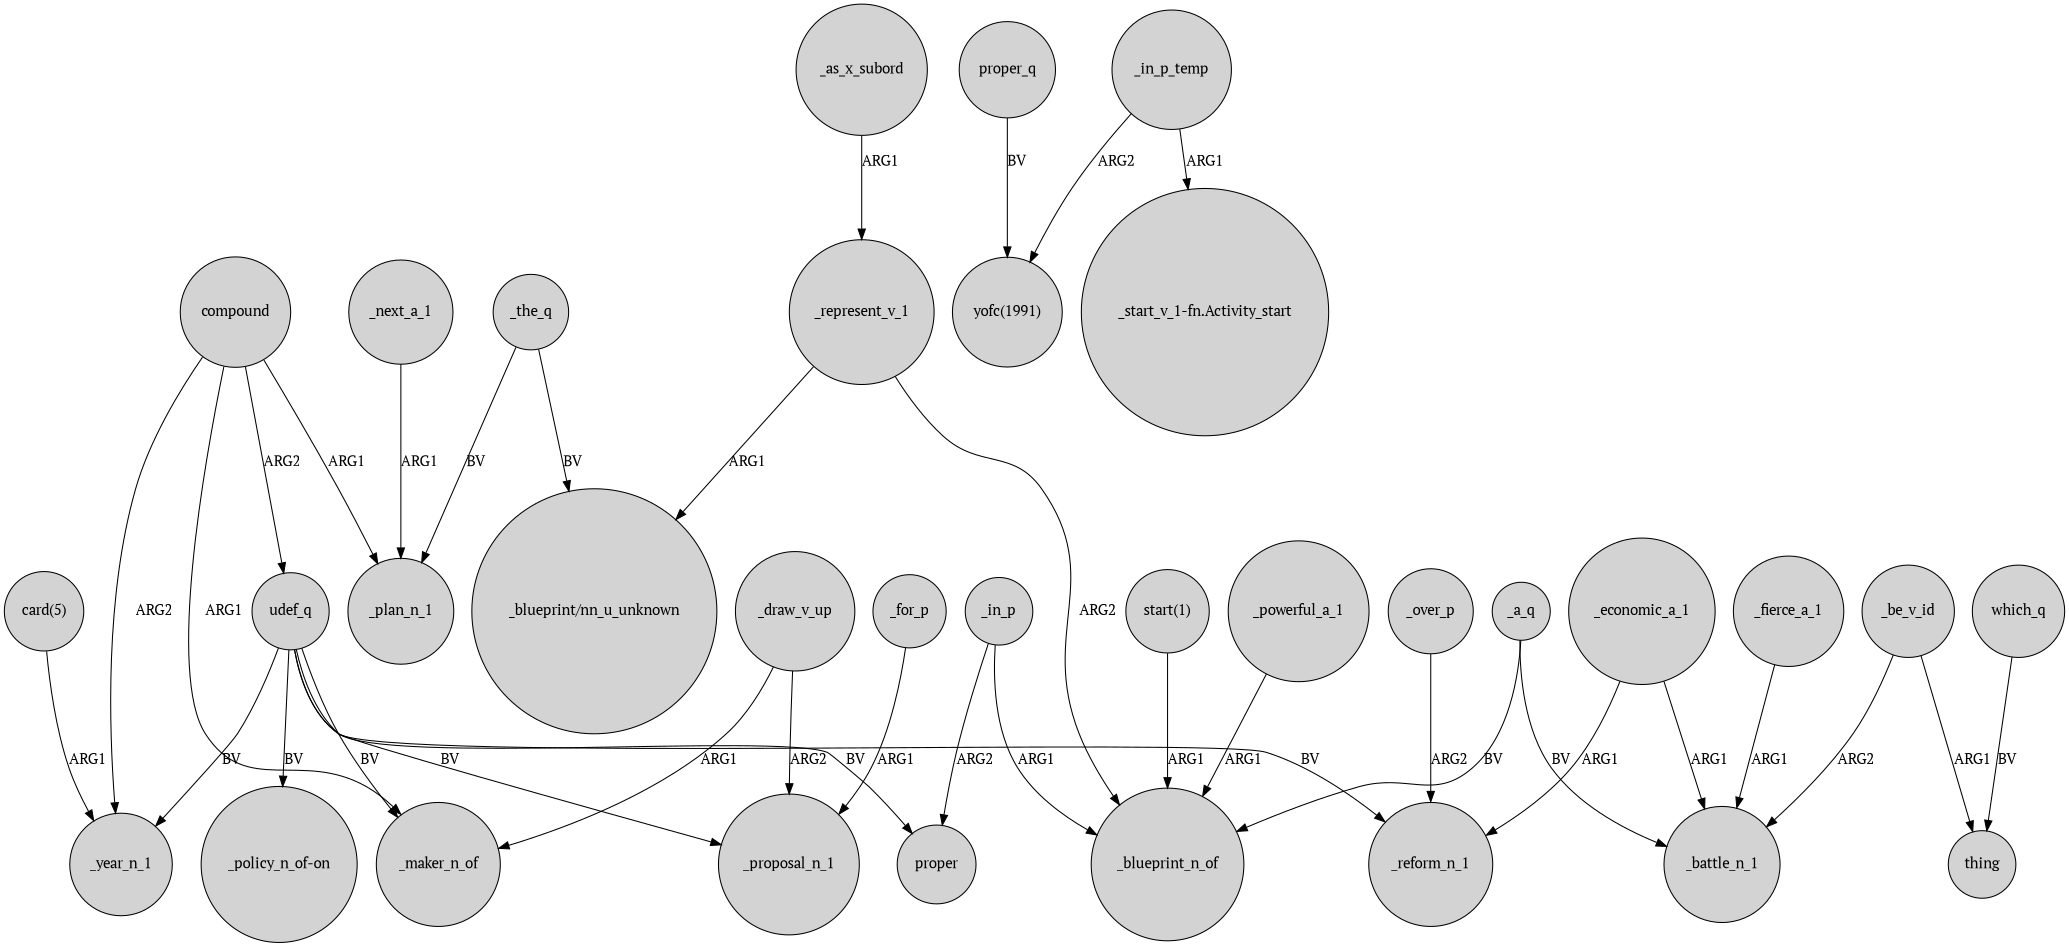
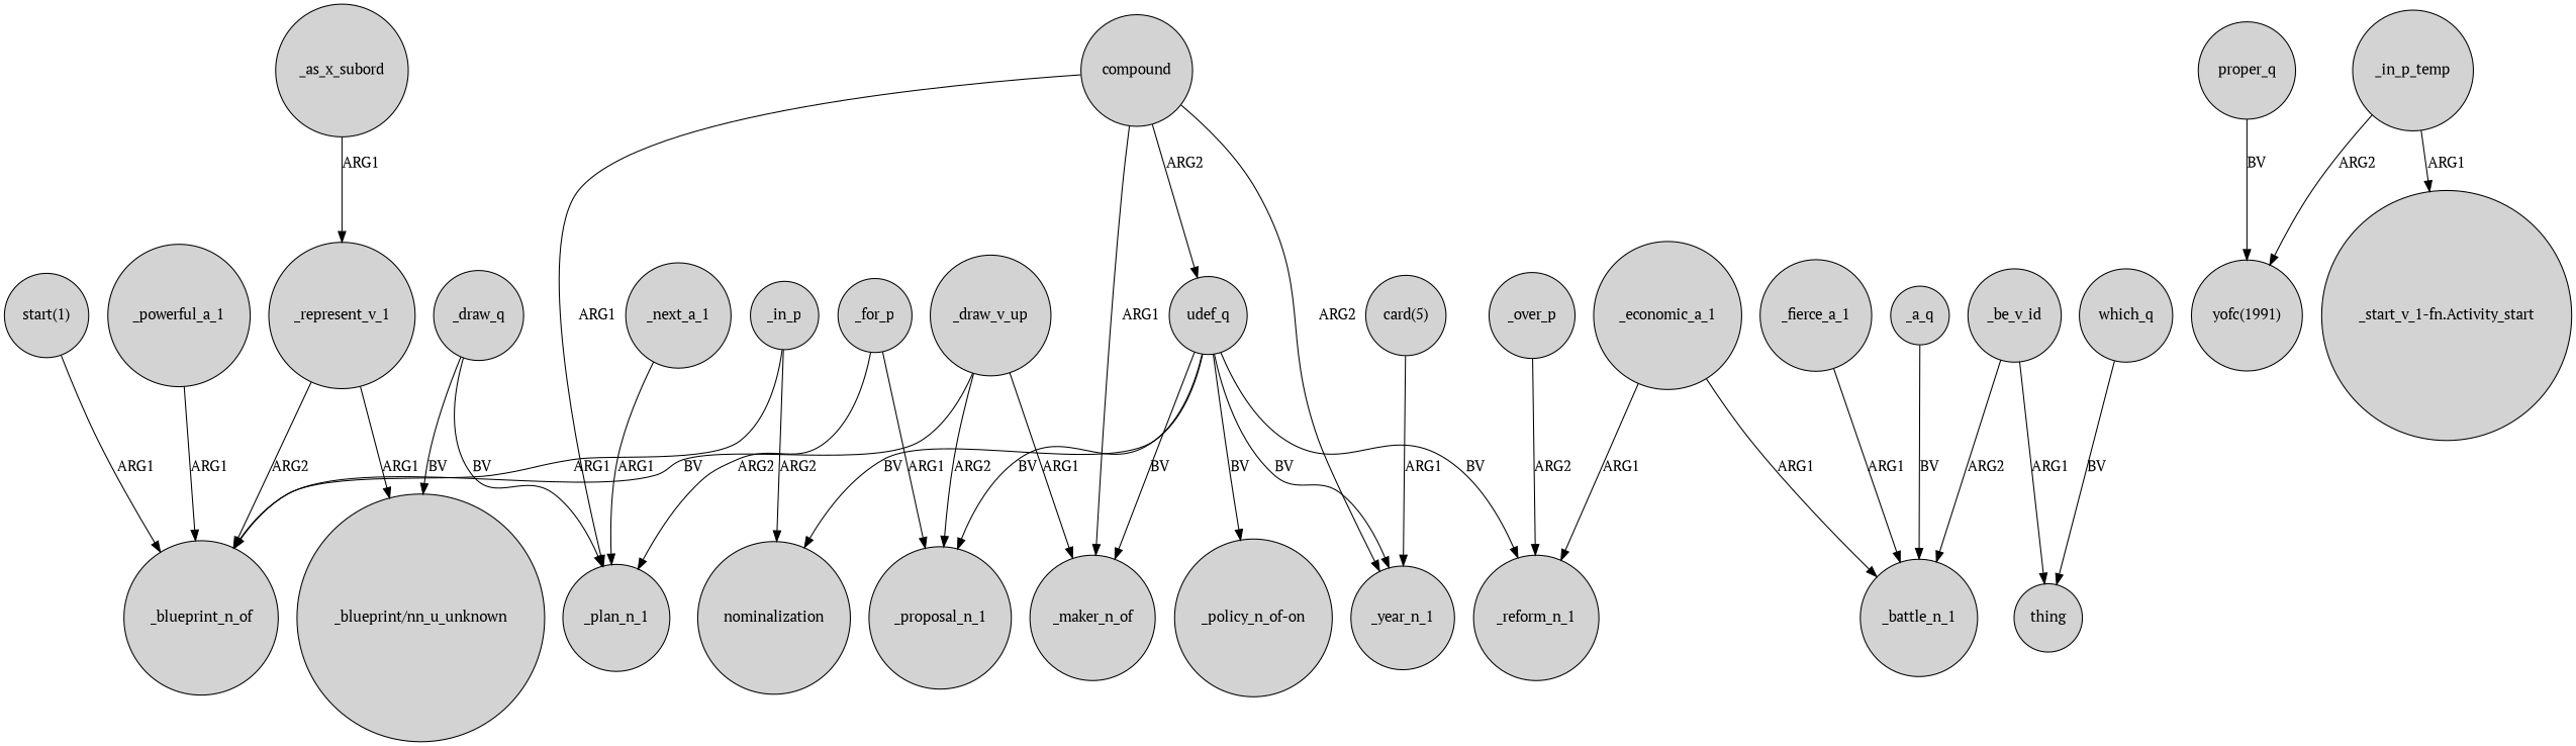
  digraph {
    fontname="PT Serif"
    node [fontname="PT Serif" shape=circle style=filled]
    edge [fontname="PT Serif"]
    n1 [label=_blueprint_n_of]
    _powerful_a_1
    n3 [label="start(1)"]
    _as_x_subord
    _represent_v_1
    _draw_v_up
    _proposal_n_1
    _maker_n_of
    "_blueprint/nn_u_unknown"
    "card(5)"
    _year_n_1
    _in_p
-   nominalization [label=proper]
+   nominalization
    proper_q
    "yofc(1991)"
    udef_q
    _reform_n_1
    "_policy_n_of-on"
    _over_p
-   _the_q
+   _the_q [label=_draw_q]
    _plan_n_1
    compound
    _economic_a_1
    _battle_n_1
    _a_q
    _be_v_id
    thing
    _in_p_temp
    "_start_v_1-fn.Activity_start"
    _next_a_1
    _for_p
    _fierce_a_1
    which_q
    _powerful_a_1 -> n1 [label=ARG1]
    n3 -> n1 [label=ARG1]
    _as_x_subord -> _represent_v_1 [label=ARG1]
    _represent_v_1 -> n1 [label=ARG2]
    _represent_v_1 -> "_blueprint/nn_u_unknown" [label=ARG1]
    _draw_v_up -> _proposal_n_1 [label=ARG2]
    _draw_v_up -> _maker_n_of [label=ARG1]
    "card(5)" -> _year_n_1 [label=ARG1]
    _in_p -> n1 [label=ARG1]
    _in_p -> nominalization [label=ARG2]
    proper_q -> "yofc(1991)" [label=BV]
    udef_q -> _proposal_n_1 [label=BV]
    udef_q -> _maker_n_of [label=BV]
    udef_q -> _year_n_1 [label=BV]
    udef_q -> nominalization [label=BV]
    udef_q -> _reform_n_1 [label=BV]
    udef_q -> "_policy_n_of-on" [label=BV]
    _over_p -> _reform_n_1 [label=ARG2]
    _the_q -> "_blueprint/nn_u_unknown" [label=BV]
    _the_q -> _plan_n_1 [label=BV]
    compound -> _maker_n_of [label=ARG1]
    compound -> _year_n_1 [label=ARG2]
    compound -> udef_q [label=ARG2]
    compound -> _plan_n_1 [label=ARG1]
    _economic_a_1 -> _reform_n_1 [label=ARG1]
    _economic_a_1 -> _battle_n_1 [label=ARG1]
-   _a_q -> n1 [label=BV]
+   _draw_v_up -> n1 [label=BV]
    _a_q -> _battle_n_1 [label=BV]
    _be_v_id -> _battle_n_1 [label=ARG2]
    _be_v_id -> thing [label=ARG1]
    _in_p_temp -> "yofc(1991)" [label=ARG2]
    _in_p_temp -> "_start_v_1-fn.Activity_start" [label=ARG1]
    _next_a_1 -> _plan_n_1 [label=ARG1]
    _for_p -> _proposal_n_1 [label=ARG1]
+   _for_p -> _plan_n_1 [label=ARG2]
    _fierce_a_1 -> _battle_n_1 [label=ARG1]
    which_q -> thing [label=BV]
  }
